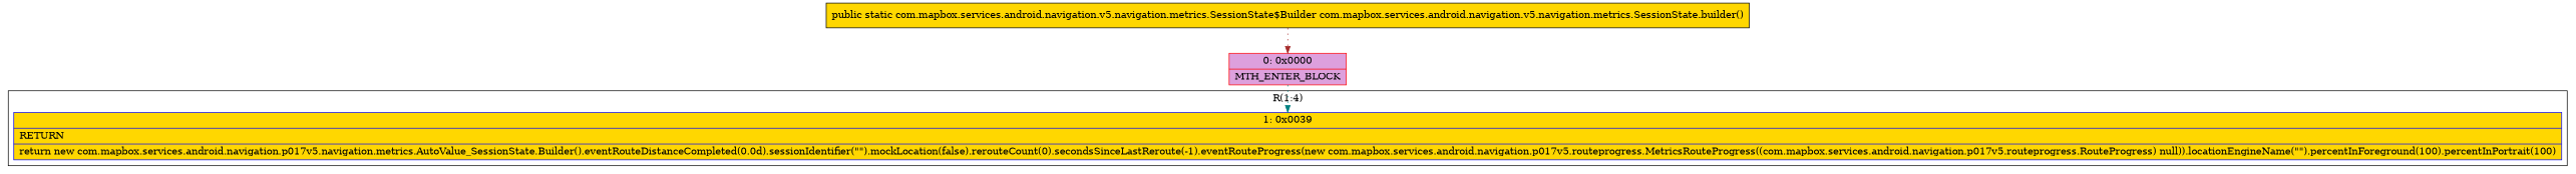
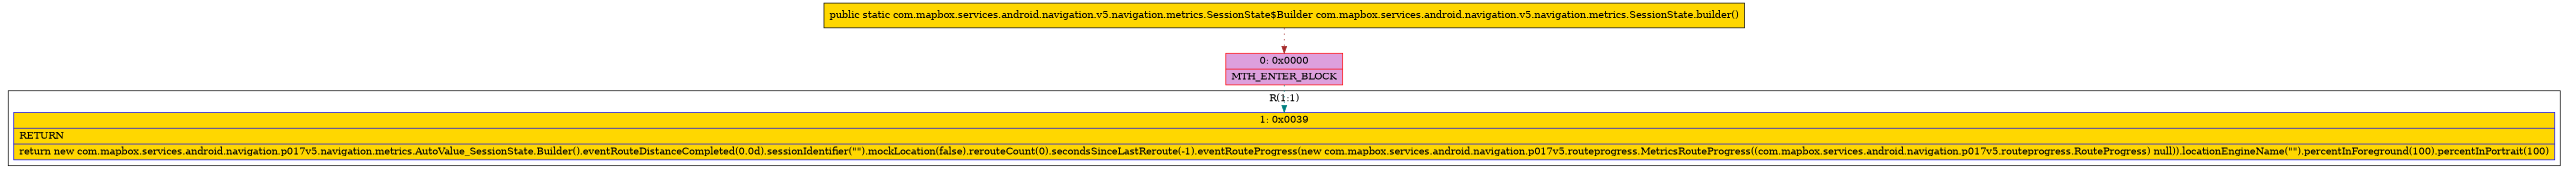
  digraph {
    node [shape=record style=filled fillcolor=gold]
    edge [style=dotted]
    n1 [color=blue label="{1\:\ 0x0039|RETURN\l|return new com.mapbox.services.android.navigation.p017v5.navigation.metrics.AutoValue_SessionState.Builder().eventRouteDistanceCompleted(0.0d).sessionIdentifier(\"\").mockLocation(false).rerouteCount(0).secondsSinceLastReroute(\-1).eventRouteProgress(new com.mapbox.services.android.navigation.p017v5.routeprogress.MetricsRouteProgress((com.mapbox.services.android.navigation.p017v5.routeprogress.RouteProgress) null)).locationEngineName(\"\").percentInForeground(100).percentInPortrait(100)\l}"]
    n2 [color=red label="{0\:\ 0x0000|MTH_ENTER_BLOCK\l}" fillcolor=plum]
    n3 [label="{public static com.mapbox.services.android.navigation.v5.navigation.metrics.SessionState$Builder com.mapbox.services.android.navigation.v5.navigation.metrics.SessionState.builder() }"]
    subgraph cluster_1 {
-     label="R(1:4)"
+     label="R(1:1)"
      n1
    }
    n2 -> n1 [color=teal]
    n3 -> n2 [color=brown]
  }
